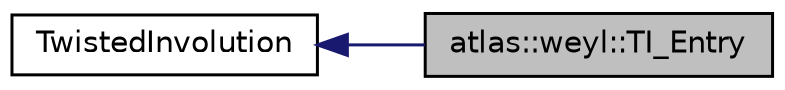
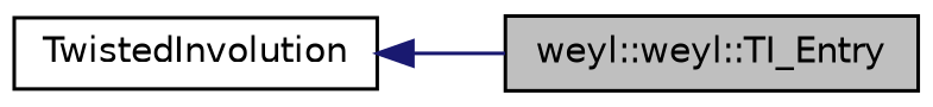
  digraph {
    rankdir=LR
    node [color=black fontname=Helvetica fontsize=10 shape=record style=filled]
-   n1 [fillcolor=grey75 fontcolor=black height=0.2 label="atlas::weyl::TI_Entry" width=0.4]
+   n1 [fillcolor=grey75 fontcolor=black height=0.2 label="weyl::weyl::TI_Entry" width=0.4]
    n2 [fillcolor=white height=0.2 label=TwistedInvolution width=0.4]
    n2 -> n1 [color=midnightblue dir=back fontname=Helvetica fontsize=10 labelfontname=Helvetica labelfontsize=10 style=solid]
  }
